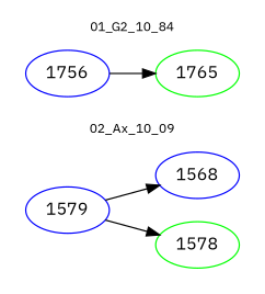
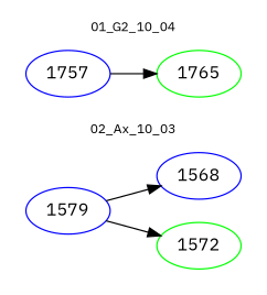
  digraph {
    fontname="IBM Plex Sans"
    rankdir=LR
    node [color=blue fontname="IBM Plex Sans"]
    edge [color=black fontname="IBM Plex Sans"]
    n1 [label=1579]
-   n2 [color=green label=1578]
+   n2 [color=green label=1572]
    n3 [label=1568]
-   n4 [label=1756]
+   n4 [label=1757]
    n5 [color=green label=1765]
    subgraph cluster_1 {
      color=white
      fontsize=10
-     label="02_Ax_10_09"
+     label="02_Ax_10_03"
      n1
      n2
      n3
    }
    subgraph cluster_2 {
      color=white
      fontsize=10
-     label="01_G2_10_84"
+     label="01_G2_10_04"
      n4
      n5
    }
    n1 -> n2
    n1 -> n3
    n4 -> n5
  }
